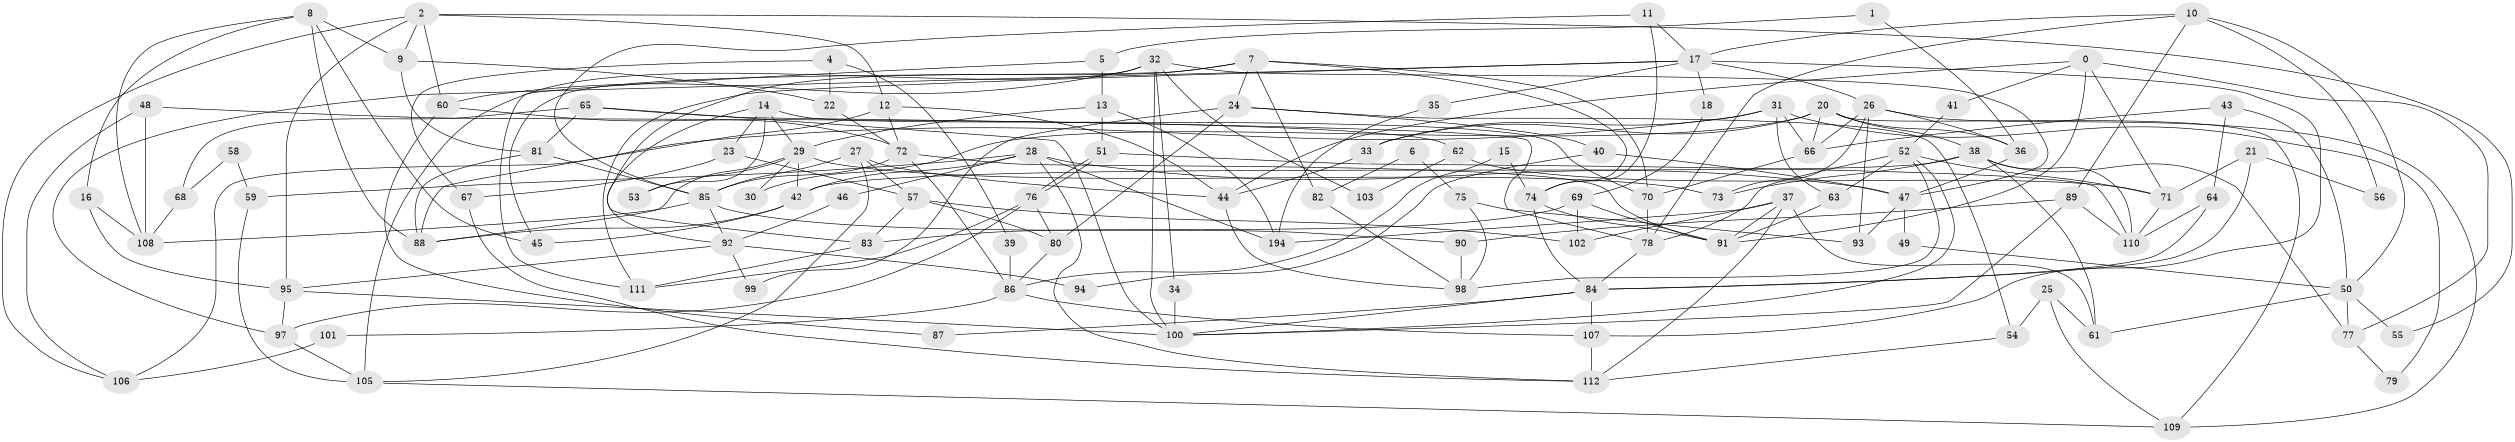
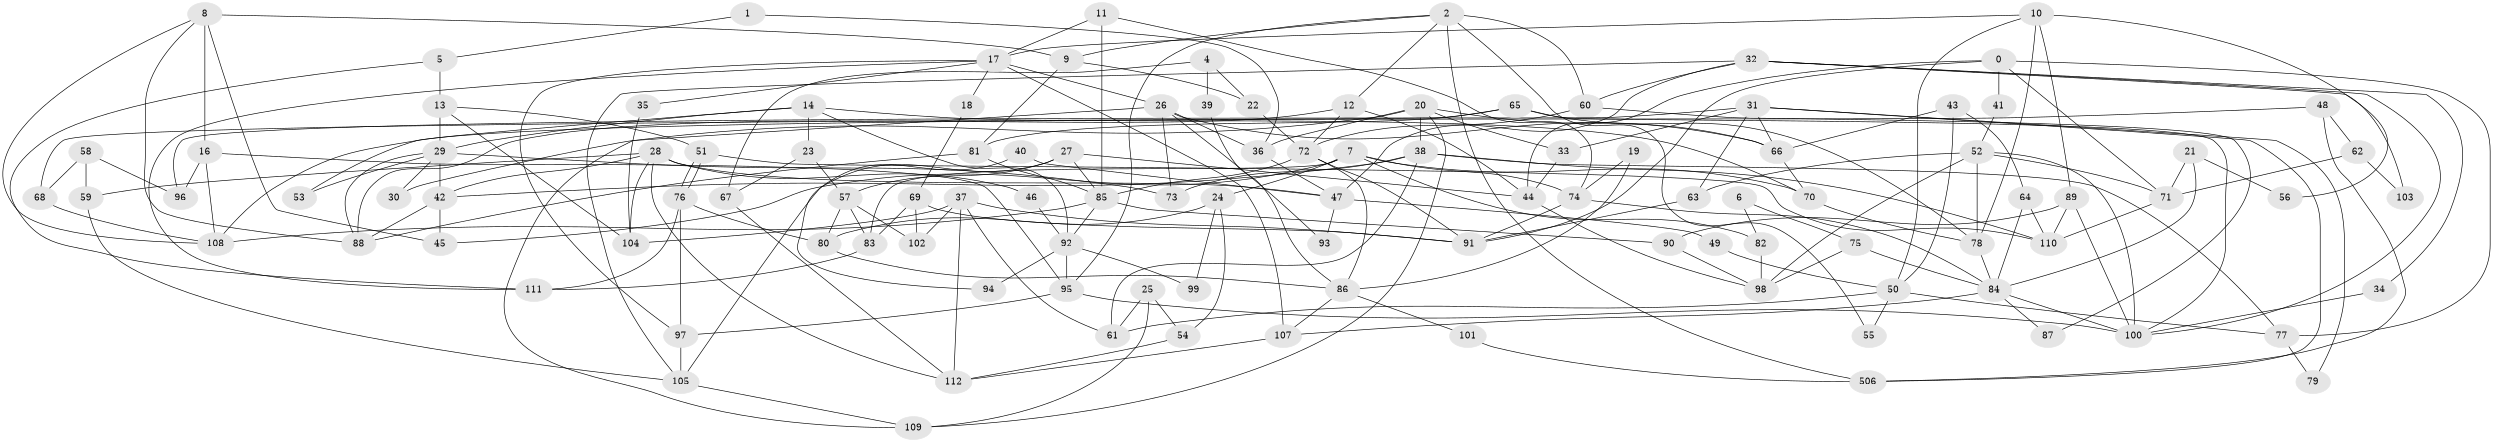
  graph {
    node [color=gray90 style=filled]
    1
    5
    36
    13
    111
    47
    2
    9
    12
    55
    60
    95
-   106
+   106 [label=506]
    22
    81
    44
    88
    72
    87
    97
    100
    n22 [label=0]
    41
    71
    77
    91
    52
    98
    110
    79
    4
    39
    67
    86
    112
    29
    51
-   104 [label=194]
+   104
    6
    75
    82
    93
    7
    24
    45
    70
    74
    83
    40
    54
    80
    99
    78
    84
    8
    16
    108
+   96
    85
    10
    17
    50
    56
    89
    18
    26
    35
    107
    61
    90
    11
    92
    53
    30
    73
    42
    76
    14
    23
    57
    94
-   15
+   15 [label=19]
    101
    69
    66
    109
    105
    102
    20
    33
    38
    21
    25
    27
    28
    46
    59
    49
    31
    63
    32
    34
    103
    37
    43
    64
    48
    62
    58
    68
    65
    1 -- 5
    1 -- 36
    5 -- 13
    5 -- 111
    36 -- 47
    13 -- 29
    13 -- 51
    13 -- 104
    47 -- 93
    47 -- 49
    2 -- 9
    2 -- 12
    2 -- 55
    2 -- 60
    2 -- 95
    2 -- 106
    9 -- 22
    9 -- 81
    12 -- 44
    12 -- 88
    12 -- 72
    60 -- 72
    60 -- 87
    95 -- 97
    95 -- 100
    22 -- 72
    81 -- 88
    81 -- 85
    44 -- 98
    72 -- 91
    72 -- 86
    72 -- 85
    97 -- 105
    n22 -- 44
    n22 -- 41
    n22 -- 71
    n22 -- 77
    n22 -- 91
    41 -- 52
    71 -- 110
    77 -- 79
    52 -- 100
    52 -- 71
    52 -- 98
    52 -- 78
    52 -- 63
    4 -- 22
    4 -- 39
    4 -- 67
    39 -- 86
    67 -- 112
    86 -- 107
    86 -- 101
    29 -- 88
    29 -- 53
    29 -- 30
    29 -- 73
    29 -- 42
    51 -- 110
    51 -- 76
    51 -- 76
    6 -- 75
    6 -- 82
    75 -- 98
-   75 -- 93
+   75 -- 84
    82 -- 98
    7 -- 82
    7 -- 24
    7 -- 45
    7 -- 70
    7 -- 74
    7 -- 83
-   24 -- 40
    24 -- 54
    24 -- 80
    24 -- 99
    70 -- 78
    74 -- 91
    74 -- 84
    83 -- 111
    40 -- 47
    40 -- 94
    54 -- 112
    80 -- 86
    78 -- 84
    84 -- 87
    84 -- 100
    84 -- 107
    8 -- 9
    8 -- 88
    8 -- 45
    8 -- 16
    8 -- 108
    16 -- 95
    16 -- 108
+   16 -- 96
    85 -- 108
    85 -- 90
    85 -- 92
    10 -- 78
    10 -- 17
    10 -- 50
    10 -- 56
    10 -- 89
    17 -- 111
    17 -- 97
    17 -- 18
    17 -- 26
    17 -- 35
    17 -- 107
    50 -- 55
    50 -- 77
    50 -- 61
    89 -- 100
    89 -- 110
    89 -- 90
    18 -- 69
    26 -- 36
    26 -- 93
    26 -- 73
    26 -- 66
    26 -- 109
    35 -- 104
    107 -- 112
    90 -- 98
    11 -- 74
    11 -- 85
    11 -- 17
    92 -- 95
    92 -- 99
    92 -- 94
    42 -- 88
    42 -- 45
    76 -- 111
    76 -- 97
    76 -- 80
    14 -- 29
    14 -- 70
    14 -- 92
    14 -- 53
    14 -- 23
    23 -- 67
    23 -- 57
    57 -- 83
    57 -- 80
    57 -- 102
    15 -- 86
    15 -- 74
    101 -- 106
    69 -- 91
    69 -- 83
    69 -- 102
    66 -- 70
    105 -- 109
    20 -- 36
    20 -- 30
    20 -- 66
    20 -- 109
    20 -- 33
    20 -- 38
    33 -- 44
    38 -- 77
    38 -- 110
    38 -- 61
    38 -- 73
    38 -- 42
    21 -- 71
    21 -- 84
    21 -- 56
    25 -- 54
    25 -- 61
    25 -- 109
    27 -- 44
    27 -- 85
    27 -- 57
    27 -- 105
    28 -- 47
    28 -- 112
    28 -- 104
    28 -- 42
    28 -- 46
    28 -- 59
    46 -- 92
    59 -- 105
    49 -- 50
    31 -- 106
    31 -- 79
+   31 -- 96
    31 -- 66
    31 -- 33
    31 -- 63
    63 -- 91
    32 -- 47
    32 -- 60
    32 -- 100
    32 -- 105
    32 -- 34
    32 -- 103
    34 -- 100
    37 -- 91
    37 -- 112
    37 -- 104
    37 -- 61
    37 -- 102
    43 -- 50
    43 -- 66
    43 -- 64
    64 -- 110
    64 -- 84
    48 -- 106
    48 -- 108
    48 -- 62
    62 -- 71
    62 -- 103
+   58 -- 96
    58 -- 59
    58 -- 68
    68 -- 108
    65 -- 81
    65 -- 100
    65 -- 78
    65 -- 68
  }
